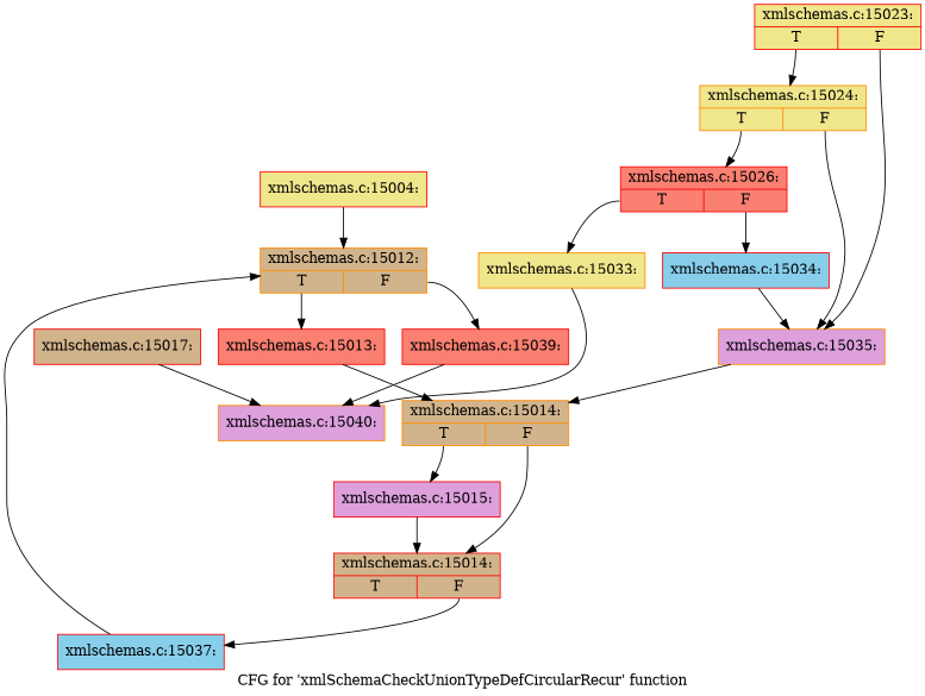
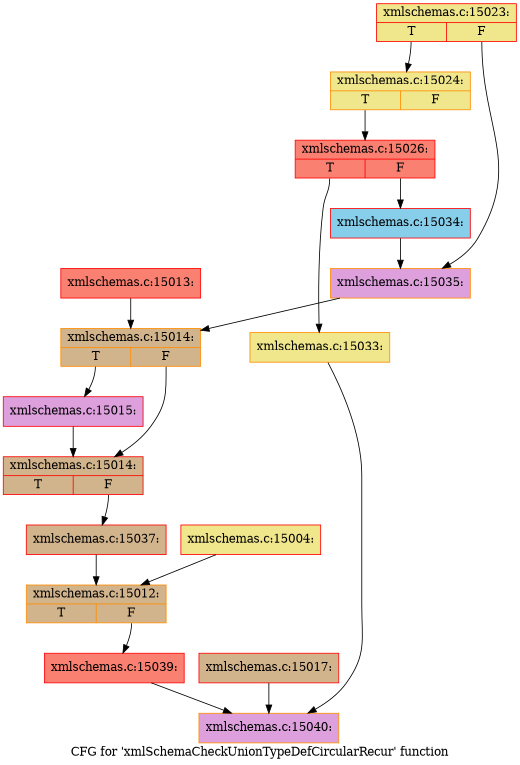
  digraph {
    label="CFG for 'xmlSchemaCheckUnionTypeDefCircularRecur' function"
    node [color=red fillcolor=khaki shape=record style=filled]
    n1 [label="{xmlschemas.c:15004:}"]
    n2 [color=darkorange fillcolor=tan label="{xmlschemas.c:15012:|{<s0>T|<s1>F}}"]
    n3 [fillcolor=salmon label="{xmlschemas.c:15013:}"]
    n4 [fillcolor=salmon label="{xmlschemas.c:15039:}"]
    n5 [color=darkorange fillcolor=tan label="{xmlschemas.c:15014:|{<s0>T|<s1>F}}"]
    n6 [color=darkorange fillcolor=plum label="{xmlschemas.c:15040:}"]
    n7 [fillcolor=plum label="{xmlschemas.c:15015:}"]
    n8 [fillcolor=tan label="{xmlschemas.c:15014:|{<s0>T|<s1>F}}"]
-   n9 [fillcolor=skyblue label="{xmlschemas.c:15037:}"]
+   n9 [fillcolor=tan label="{xmlschemas.c:15037:}"]
    n10 [fillcolor=tan label="{xmlschemas.c:15017:}"]
    n11 [label="{xmlschemas.c:15023:|{<s0>T|<s1>F}}"]
    n12 [color=darkorange label="{xmlschemas.c:15024:|{<s0>T|<s1>F}}"]
    n13 [color=darkorange fillcolor=plum label="{xmlschemas.c:15035:}"]
    n14 [fillcolor=salmon label="{xmlschemas.c:15026:|{<s0>T|<s1>F}}"]
    n15 [color=darkorange label="{xmlschemas.c:15033:}"]
    n16 [fillcolor=skyblue label="{xmlschemas.c:15034:}"]
    n1 -> n2
-   n2 -> n3 [tailport=s0]
    n2 -> n4 [tailport=s1]
    n3 -> n5
    n4 -> n6
    n5 -> n7 [tailport=s0]
    n5 -> n8 [tailport=s1]
    n7 -> n8
    n8 -> n9 [tailport=s1]
    n9 -> n2
    n10 -> n6
    n11 -> n12 [tailport=s0]
    n11 -> n13 [tailport=s1]
-   n12 -> n13 [tailport=s1]
    n12 -> n14 [tailport=s0]
    n13 -> n5
    n14 -> n15 [tailport=s0]
    n14 -> n16 [tailport=s1]
    n15 -> n6
    n16 -> n13
  }
